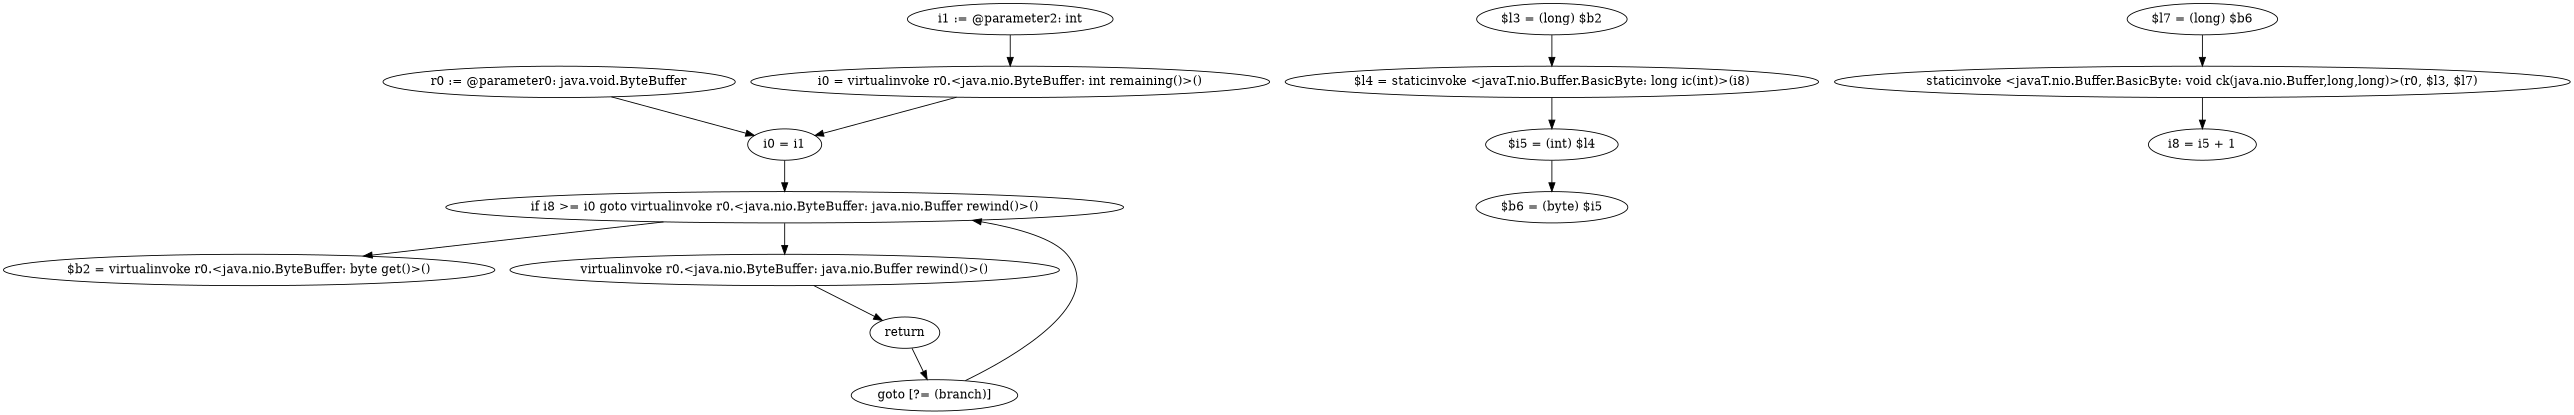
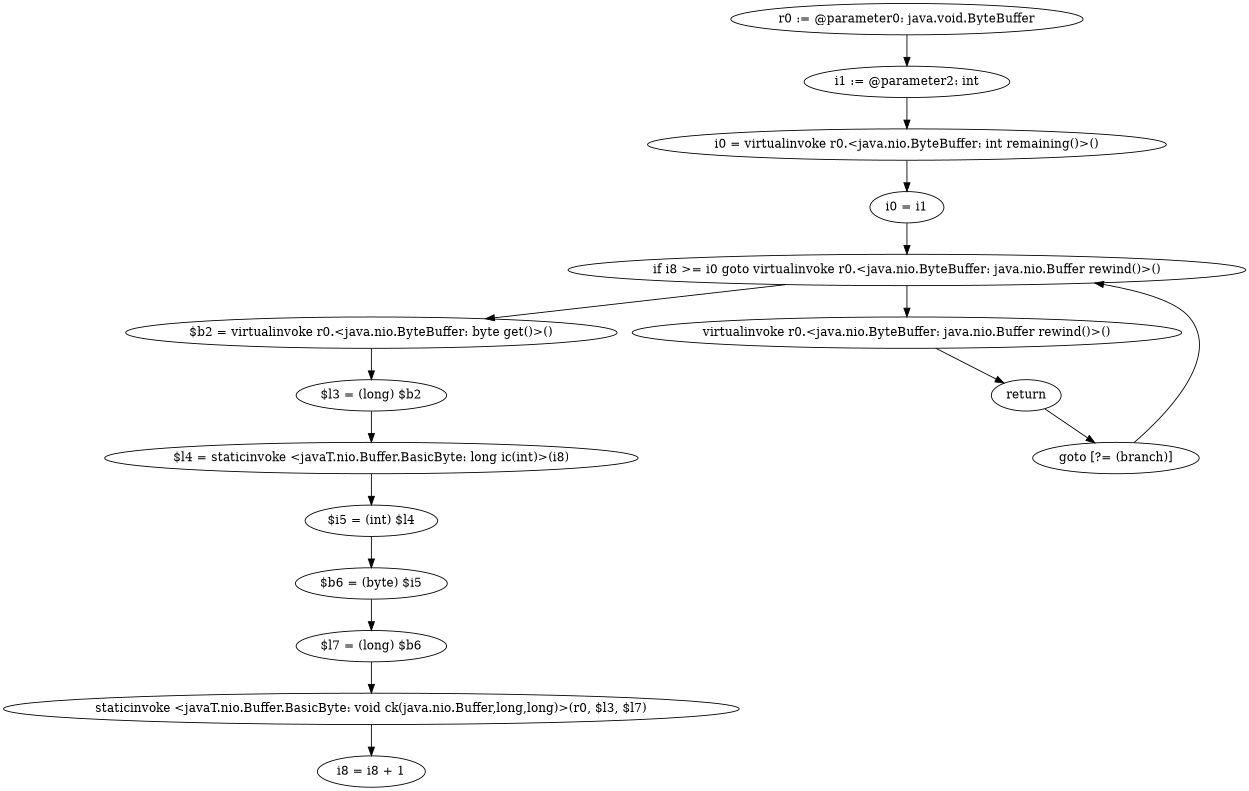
  digraph {
    n1 [label="r0 := @parameter0: java.void.ByteBuffer"]
    n2 [label="i1 := @parameter2: int"]
    "i0 = virtualinvoke r0.<java.nio.ByteBuffer: int remaining()>()"
    n4 [label="i0 = i1"]
    "if i8 >= i0 goto virtualinvoke r0.<java.nio.ByteBuffer: java.nio.Buffer rewind()>()"
    "$b2 = virtualinvoke r0.<java.nio.ByteBuffer: byte get()>()"
    "virtualinvoke r0.<java.nio.ByteBuffer: java.nio.Buffer rewind()>()"
    "$l3 = (long) $b2"
    return
    "$l4 = staticinvoke <javaT.nio.Buffer.BasicByte: long ic(int)>(i8)"
    "$i5 = (int) $l4"
    "$b6 = (byte) $i5"
    "$l7 = (long) $b6"
    "staticinvoke <javaT.nio.Buffer.BasicByte: void ck(java.nio.Buffer,long,long)>(r0, $l3, $l7)"
-   "i8 = i8 + 1" [label="i8 = i5 + 1"]
+   "i8 = i8 + 1"
    "goto [?= (branch)]"
-   n1 -> n4
+   n1 -> n2
    n2 -> "i0 = virtualinvoke r0.<java.nio.ByteBuffer: int remaining()>()"
    "i0 = virtualinvoke r0.<java.nio.ByteBuffer: int remaining()>()" -> n4
    n4 -> "if i8 >= i0 goto virtualinvoke r0.<java.nio.ByteBuffer: java.nio.Buffer rewind()>()"
    "if i8 >= i0 goto virtualinvoke r0.<java.nio.ByteBuffer: java.nio.Buffer rewind()>()" -> "$b2 = virtualinvoke r0.<java.nio.ByteBuffer: byte get()>()"
    "if i8 >= i0 goto virtualinvoke r0.<java.nio.ByteBuffer: java.nio.Buffer rewind()>()" -> "virtualinvoke r0.<java.nio.ByteBuffer: java.nio.Buffer rewind()>()"
+   "$b2 = virtualinvoke r0.<java.nio.ByteBuffer: byte get()>()" -> "$l3 = (long) $b2"
    "virtualinvoke r0.<java.nio.ByteBuffer: java.nio.Buffer rewind()>()" -> return
    "$l3 = (long) $b2" -> "$l4 = staticinvoke <javaT.nio.Buffer.BasicByte: long ic(int)>(i8)"
    return -> "goto [?= (branch)]"
    "$l4 = staticinvoke <javaT.nio.Buffer.BasicByte: long ic(int)>(i8)" -> "$i5 = (int) $l4"
    "$i5 = (int) $l4" -> "$b6 = (byte) $i5"
+   "$b6 = (byte) $i5" -> "$l7 = (long) $b6"
    "$l7 = (long) $b6" -> "staticinvoke <javaT.nio.Buffer.BasicByte: void ck(java.nio.Buffer,long,long)>(r0, $l3, $l7)"
    "staticinvoke <javaT.nio.Buffer.BasicByte: void ck(java.nio.Buffer,long,long)>(r0, $l3, $l7)" -> "i8 = i8 + 1"
    "goto [?= (branch)]" -> "if i8 >= i0 goto virtualinvoke r0.<java.nio.ByteBuffer: java.nio.Buffer rewind()>()"
  }
